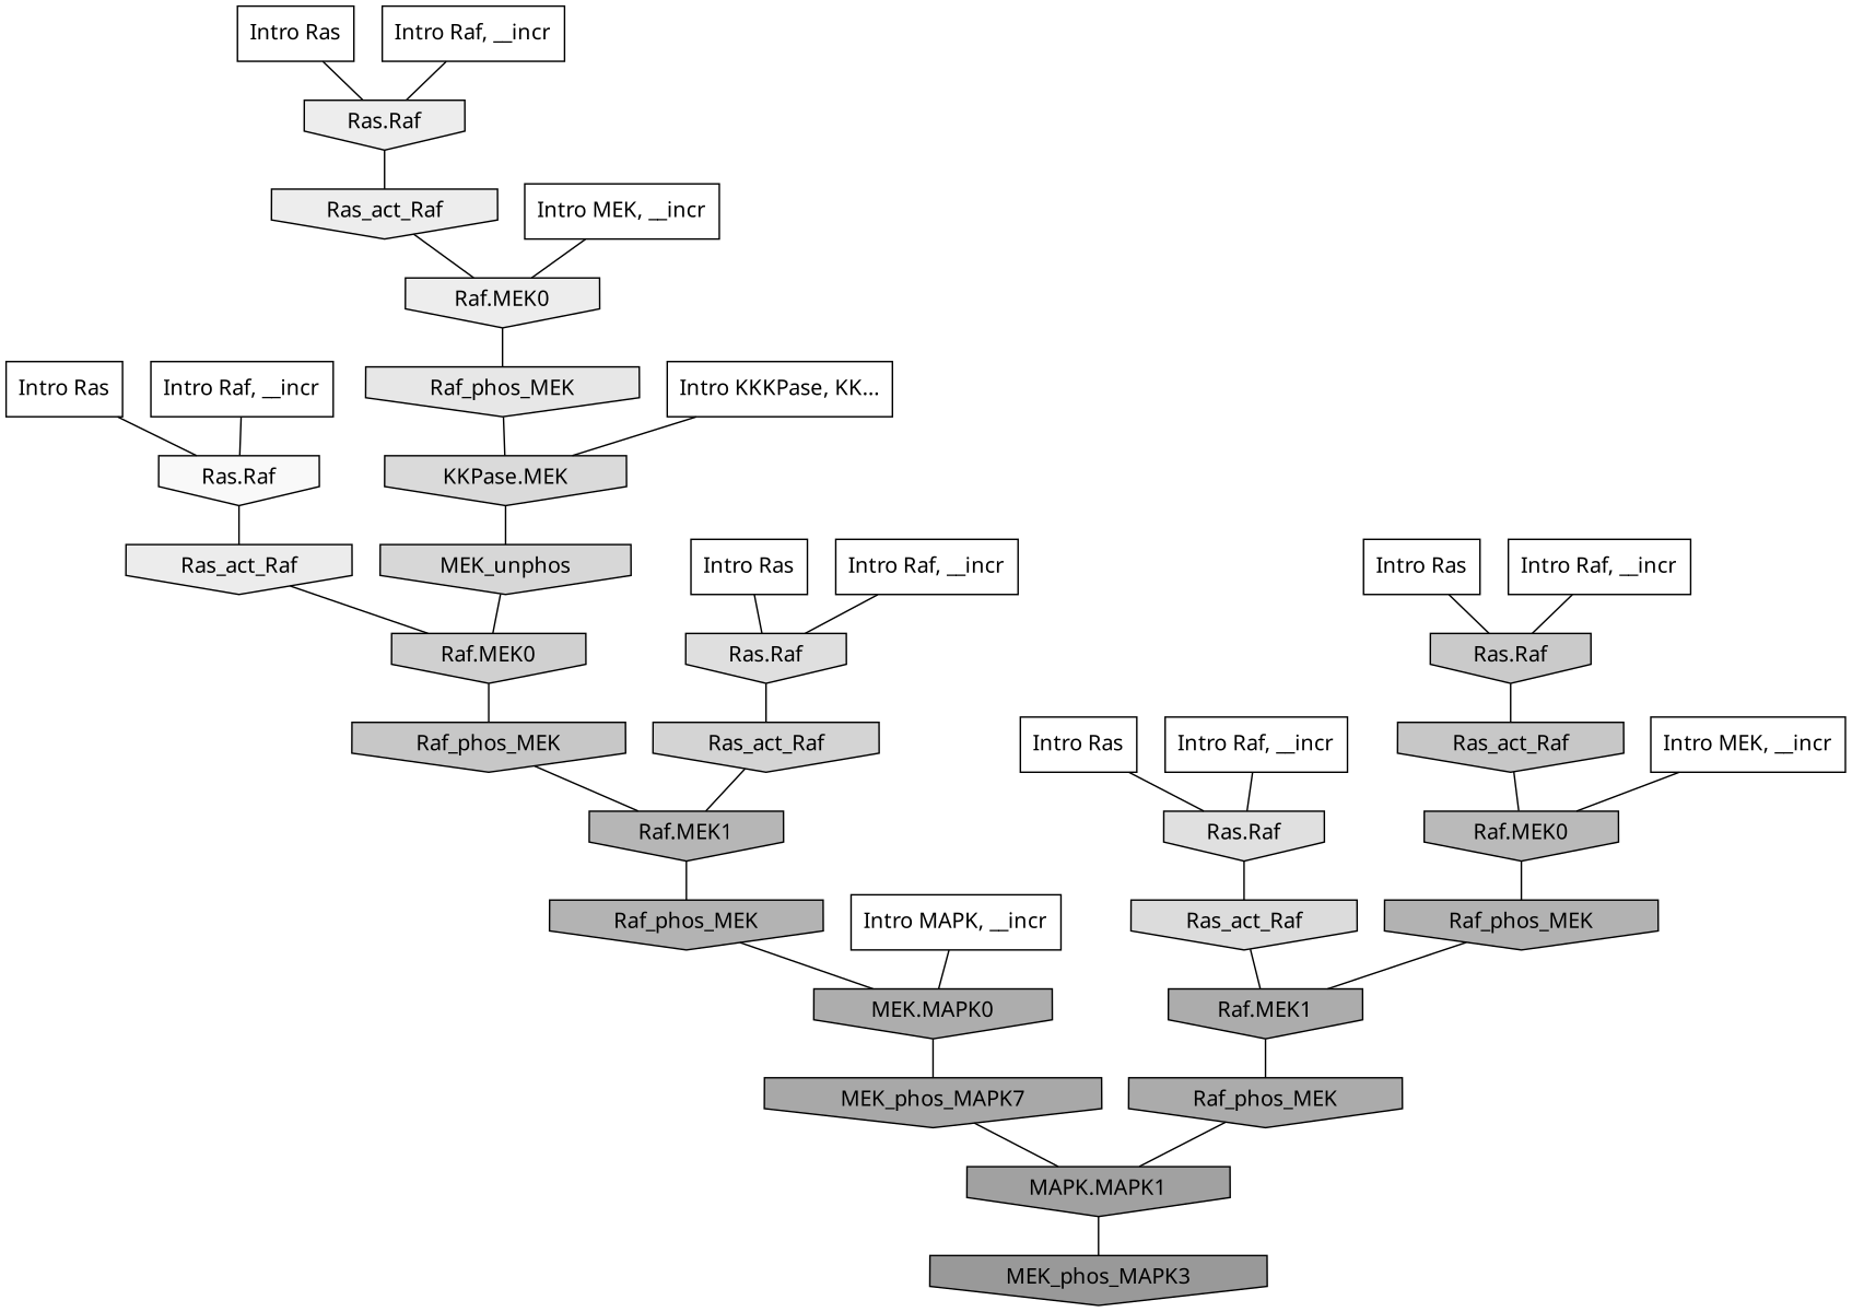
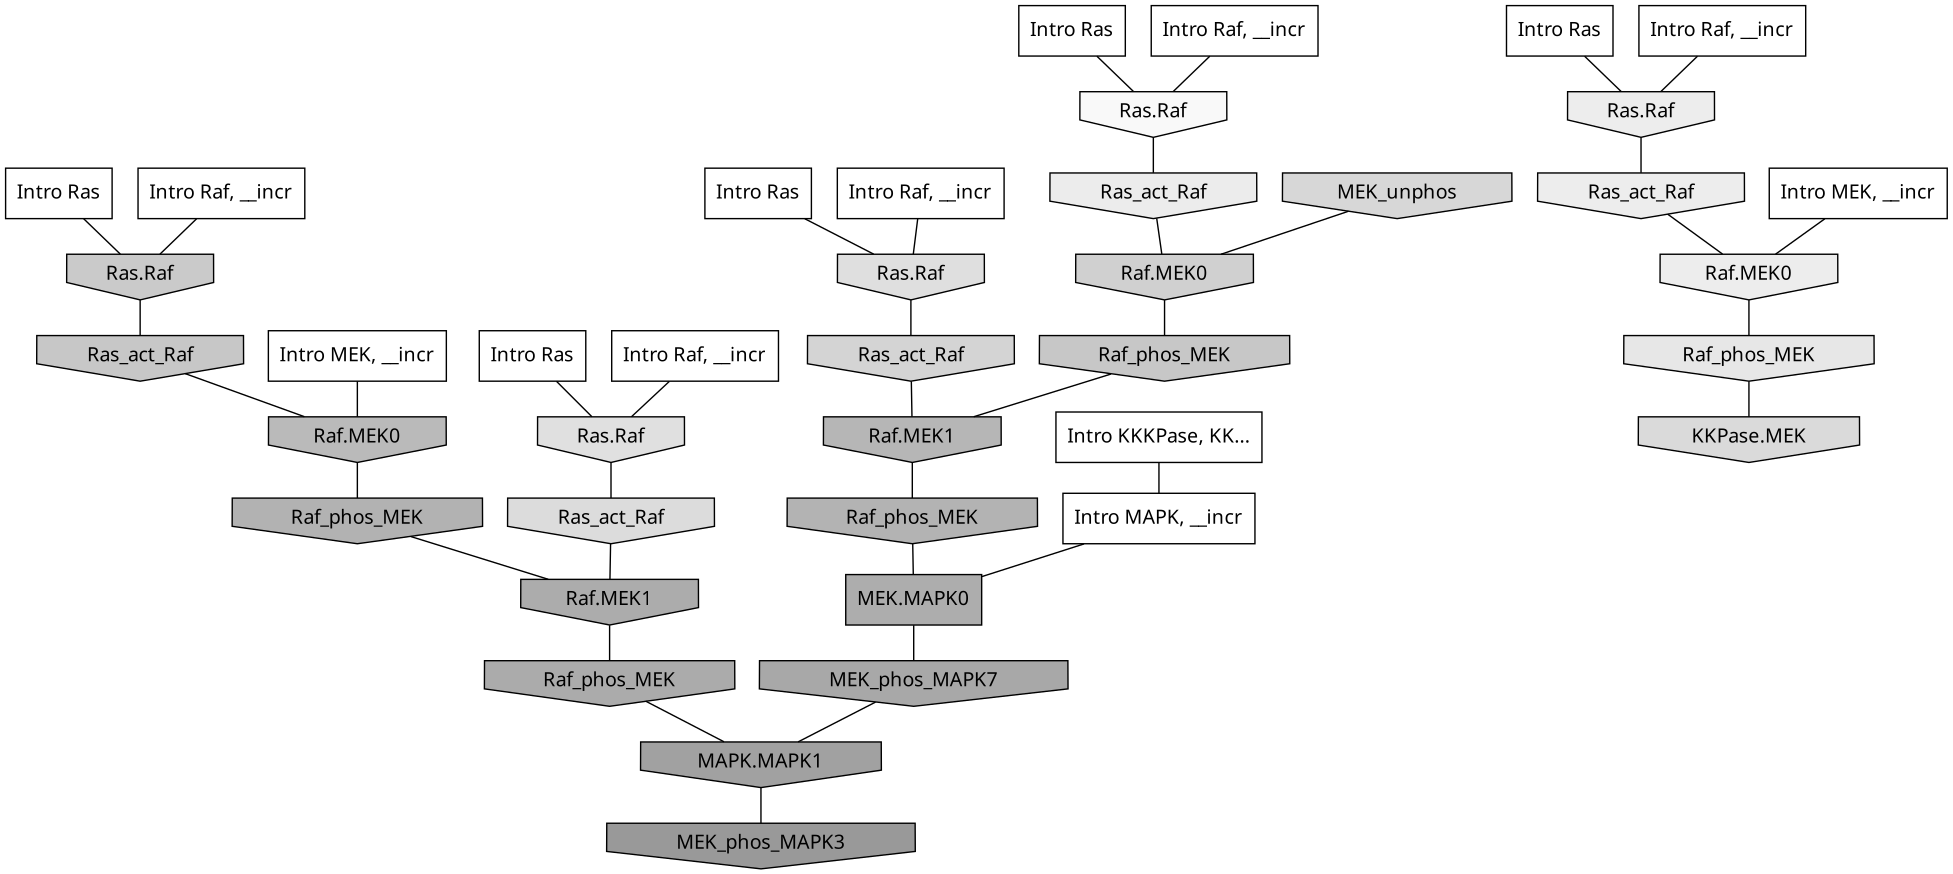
  digraph {
    rankdir=TB
    ranksep=0.30
    node [fillcolor="0.000 0.000 1.000" fontname="CMU Serif" shape=invhouse style=filled]
    edge [color="0.000 0.000 0.000" dir=none fontname="CMU Serif"]
    n1 [label="Intro Ras" shape=rectangle]
    n2 [fillcolor="0.000 0.000 0.875" label="Ras.Raf"]
    n3 [fillcolor="0.000 0.000 0.830" label=Ras_act_Raf]
    n4 [label="Intro Ras" shape=rectangle]
    n5 [fillcolor="0.000 0.000 0.975" label="Ras.Raf"]
    n6 [fillcolor="0.000 0.000 0.922" label=Ras_act_Raf]
    n7 [label="Intro Ras" shape=rectangle]
    n8 [fillcolor="0.000 0.000 0.791" label="Ras.Raf"]
    n9 [fillcolor="0.000 0.000 0.778" label=Ras_act_Raf]
    n10 [label="Intro Ras" shape=rectangle]
    n11 [fillcolor="0.000 0.000 0.929" label="Ras.Raf"]
    n12 [fillcolor="0.000 0.000 0.927" label=Ras_act_Raf]
    n13 [label="Intro Ras" shape=rectangle]
    n14 [fillcolor="0.000 0.000 0.878" label="Ras.Raf"]
    n15 [fillcolor="0.000 0.000 0.863" label=Ras_act_Raf]
    n16 [label="Intro Raf, __incr" shape=rectangle]
    n17 [label="Intro Raf, __incr" shape=rectangle]
    n18 [label="Intro Raf, __incr" shape=rectangle]
    n19 [label="Intro Raf, __incr" shape=rectangle]
    n20 [label="Intro Raf, __incr" shape=rectangle]
    n21 [label="Intro MEK, __incr" shape=rectangle]
    n22 [fillcolor="0.000 0.000 0.729" label="Raf.MEK0"]
    n23 [fillcolor="0.000 0.000 0.696" label=Raf_phos_MEK]
    n24 [label="Intro MEK, __incr" shape=rectangle]
    n25 [fillcolor="0.000 0.000 0.927" label="Raf.MEK0"]
    n26 [fillcolor="0.000 0.000 0.903" label=Raf_phos_MEK]
    n27 [label="Intro MAPK, __incr" shape=rectangle]
-   n28 [fillcolor="0.000 0.000 0.677" label="MEK.MAPK0"]
+   n28 [fillcolor="0.000 0.000 0.677" label="MEK.MAPK0" shape=box]
    n29 [fillcolor="0.000 0.000 0.659" label=MEK_phos_MAPK7]
    n30 [label="Intro KKKPase, KK..." shape=rectangle]
    n31 [fillcolor="0.000 0.000 0.854" label="KKPase.MEK"]
    n32 [fillcolor="0.000 0.000 0.843" label=MEK_unphos]
    n33 [fillcolor="0.000 0.000 0.815" label="Raf.MEK0"]
    n34 [fillcolor="0.000 0.000 0.779" label=Raf_phos_MEK]
    n35 [fillcolor="0.000 0.000 0.673" label="Raf.MEK1"]
    n36 [fillcolor="0.000 0.000 0.714" label="Raf.MEK1"]
    n37 [fillcolor="0.000 0.000 0.668" label=Raf_phos_MEK]
    n38 [fillcolor="0.000 0.000 0.703" label=Raf_phos_MEK]
    n39 [fillcolor="0.000 0.000 0.632" label="MAPK.MAPK1"]
    n40 [fillcolor="0.000 0.000 0.600" label=MEK_phos_MAPK3]
    n1 -> n2
    n2 -> n3
    n3 -> n36
    n4 -> n5
    n5 -> n6
    n6 -> n33
    n7 -> n8
    n8 -> n9
    n9 -> n22
    n10 -> n11
    n11 -> n12
    n12 -> n25
    n13 -> n14
    n14 -> n15
    n15 -> n35
    n16 -> n8
    n17 -> n14
    n18 -> n5
    n19 -> n2
    n20 -> n11
    n21 -> n22
    n22 -> n23
    n23 -> n35
    n24 -> n25
    n25 -> n26
    n26 -> n31
    n27 -> n28
    n28 -> n29
    n29 -> n39
-   n30 -> n31
-   n31 -> n32
+   n30 -> n27
    n32 -> n33
    n33 -> n34
    n34 -> n36
    n35 -> n37
    n36 -> n38
    n37 -> n39
    n38 -> n28
    n39 -> n40
  }
